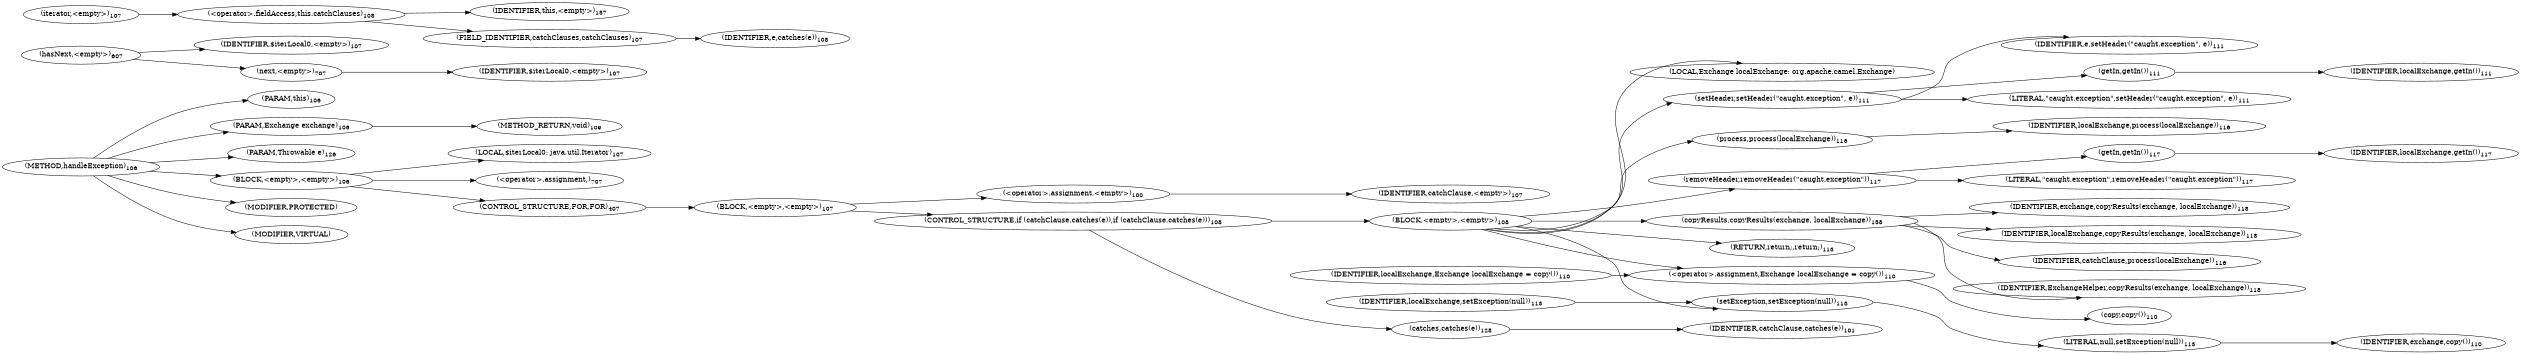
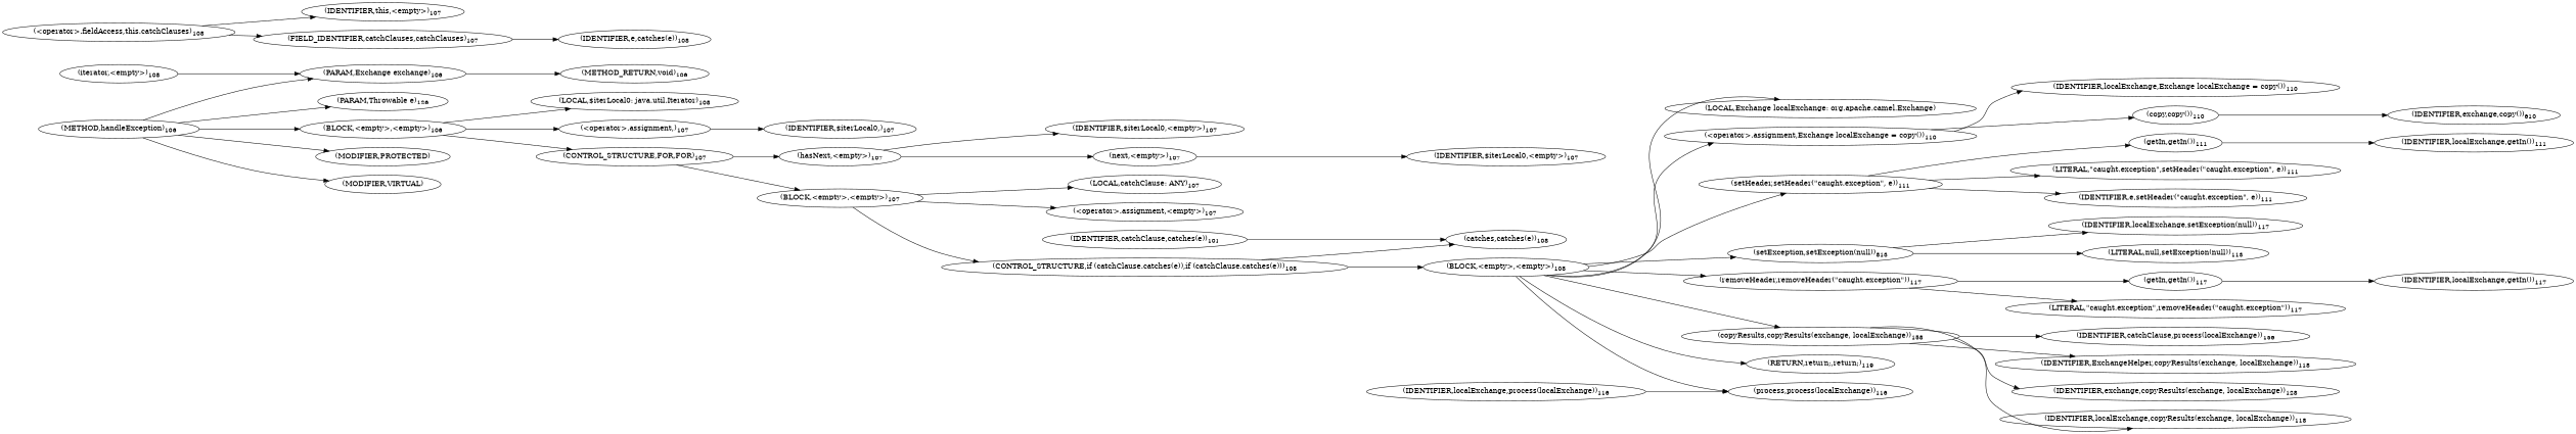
  digraph {
    rankdir=LR
    n1 [label=<(METHOD,handleException)<SUB>106</SUB>>]
-   n2 [label=<(PARAM,this)<SUB>106</SUB>>]
    n3 [label=<(PARAM,Exchange exchange)<SUB>106</SUB>>]
    n4 [label=<(PARAM,Throwable e)<SUB>126</SUB>>]
    n5 [label=<(BLOCK,&lt;empty&gt;,&lt;empty&gt;)<SUB>106</SUB>>]
    n6 [label=<(MODIFIER,PROTECTED)>]
    n7 [label=<(MODIFIER,VIRTUAL)>]
-   n8 [label=<(METHOD_RETURN,void)<SUB>109</SUB>>]
-   n9 [label=<(LOCAL,$iterLocal0: java.util.Iterator)<SUB>107</SUB>>]
-   n10 [label=<(&lt;operator&gt;.assignment,)<SUB>707</SUB>>]
-   n11 [label=<(CONTROL_STRUCTURE,FOR,FOR)<SUB>407</SUB>>]
-   n13 [label=<(hasNext,&lt;empty&gt;)<SUB>607</SUB>>]
+   n8 [label=<(METHOD_RETURN,void)<SUB>106</SUB>>]
+   n9 [label=<(LOCAL,$iterLocal0: java.util.Iterator)<SUB>108</SUB>>]
+   n10 [label=<(&lt;operator&gt;.assignment,)<SUB>107</SUB>>]
+   n11 [label=<(CONTROL_STRUCTURE,FOR,FOR)<SUB>107</SUB>>]
+   n12 [label=<(IDENTIFIER,$iterLocal0,)<SUB>107</SUB>>]
+   n13 [label=<(hasNext,&lt;empty&gt;)<SUB>107</SUB>>]
    n14 [label=<(BLOCK,&lt;empty&gt;,&lt;empty&gt;)<SUB>107</SUB>>]
-   n15 [label=<(iterator,&lt;empty&gt;)<SUB>107</SUB>>]
+   n15 [label=<(iterator,&lt;empty&gt;)<SUB>108</SUB>>]
    n16 [label=<(&lt;operator&gt;.fieldAccess,this.catchClauses)<SUB>108</SUB>>]
-   n17 [label=<(IDENTIFIER,this,&lt;empty&gt;)<SUB>157</SUB>>]
+   n17 [label=<(IDENTIFIER,this,&lt;empty&gt;)<SUB>107</SUB>>]
    n18 [label=<(FIELD_IDENTIFIER,catchClauses,catchClauses)<SUB>107</SUB>>]
    n19 [label=<(IDENTIFIER,e,catches(e))<SUB>108</SUB>>]
    n20 [label=<(IDENTIFIER,$iterLocal0,&lt;empty&gt;)<SUB>107</SUB>>]
-   n21 [label=<(next,&lt;empty&gt;)<SUB>707</SUB>>]
-   n23 [label=<(&lt;operator&gt;.assignment,&lt;empty&gt;)<SUB>100</SUB>>]
+   n21 [label=<(next,&lt;empty&gt;)<SUB>107</SUB>>]
+   n22 [label=<(LOCAL,catchClause: ANY)<SUB>107</SUB>>]
+   n23 [label=<(&lt;operator&gt;.assignment,&lt;empty&gt;)<SUB>107</SUB>>]
    n24 [label=<(CONTROL_STRUCTURE,if (catchClause.catches(e)),if (catchClause.catches(e)))<SUB>108</SUB>>]
-   n25 [label=<(IDENTIFIER,catchClause,&lt;empty&gt;)<SUB>107</SUB>>]
-   n26 [label=<(catches,catches(e))<SUB>128</SUB>>]
+   n26 [label=<(catches,catches(e))<SUB>108</SUB>>]
    n27 [label=<(BLOCK,&lt;empty&gt;,&lt;empty&gt;)<SUB>108</SUB>>]
    n28 [label=<(IDENTIFIER,$iterLocal0,&lt;empty&gt;)<SUB>107</SUB>>]
    n29 [label=<(IDENTIFIER,catchClause,catches(e))<SUB>101</SUB>>]
    n30 [label=<(LOCAL,Exchange localExchange: org.apache.camel.Exchange)>]
    n31 [label=<(&lt;operator&gt;.assignment,Exchange localExchange = copy())<SUB>110</SUB>>]
    n32 [label=<(setHeader,setHeader(&quot;caught.exception&quot;, e))<SUB>111</SUB>>]
-   n33 [label=<(setException,setException(null))<SUB>113</SUB>>]
+   n33 [label=<(setException,setException(null))<SUB>813</SUB>>]
    n34 [label=<(process,process(localExchange))<SUB>116</SUB>>]
    n35 [label=<(removeHeader,removeHeader(&quot;caught.exception&quot;))<SUB>117</SUB>>]
    n36 [label=<(copyResults,copyResults(exchange, localExchange))<SUB>158</SUB>>]
-   n37 [label=<(RETURN,return;,return;)<SUB>113</SUB>>]
+   n37 [label=<(RETURN,return;,return;)<SUB>119</SUB>>]
    n38 [label=<(IDENTIFIER,localExchange,Exchange localExchange = copy())<SUB>110</SUB>>]
    n39 [label=<(copy,copy())<SUB>110</SUB>>]
    n40 [label=<(getIn,getIn())<SUB>111</SUB>>]
    n41 [label=<(LITERAL,&quot;caught.exception&quot;,setHeader(&quot;caught.exception&quot;, e))<SUB>111</SUB>>]
    n42 [label=<(IDENTIFIER,e,setHeader(&quot;caught.exception&quot;, e))<SUB>111</SUB>>]
-   n43 [label=<(IDENTIFIER,localExchange,setException(null))<SUB>113</SUB>>]
+   n43 [label=<(IDENTIFIER,localExchange,setException(null))<SUB>117</SUB>>]
    n44 [label=<(LITERAL,null,setException(null))<SUB>113</SUB>>]
    n45 [label=<(IDENTIFIER,localExchange,process(localExchange))<SUB>116</SUB>>]
    n46 [label=<(getIn,getIn())<SUB>117</SUB>>]
    n47 [label=<(LITERAL,&quot;caught.exception&quot;,removeHeader(&quot;caught.exception&quot;))<SUB>117</SUB>>]
-   n48 [label=<(IDENTIFIER,catchClause,process(localExchange))<SUB>116</SUB>>]
+   n48 [label=<(IDENTIFIER,catchClause,process(localExchange))<SUB>156</SUB>>]
    n49 [label=<(IDENTIFIER,ExchangeHelper,copyResults(exchange, localExchange))<SUB>118</SUB>>]
-   n50 [label=<(IDENTIFIER,exchange,copyResults(exchange, localExchange))<SUB>118</SUB>>]
+   n50 [label=<(IDENTIFIER,exchange,copyResults(exchange, localExchange))<SUB>128</SUB>>]
    n51 [label=<(IDENTIFIER,localExchange,copyResults(exchange, localExchange))<SUB>118</SUB>>]
-   n52 [label=<(IDENTIFIER,exchange,copy())<SUB>110</SUB>>]
+   n52 [label=<(IDENTIFIER,exchange,copy())<SUB>610</SUB>>]
    n53 [label=<(IDENTIFIER,localExchange,getIn())<SUB>111</SUB>>]
    n54 [label=<(IDENTIFIER,localExchange,getIn())<SUB>117</SUB>>]
-   n1 -> n2
    n1 -> n3
    n1 -> n4
    n1 -> n5
    n1 -> n6
    n1 -> n7
    n3 -> n8
    n5 -> n9
    n5 -> n10
    n5 -> n11
+   n10 -> n12
+   n11 -> n13
    n11 -> n14
    n13 -> n20
    n13 -> n21
+   n14 -> n22
    n14 -> n23
    n14 -> n24
-   n15 -> n16
+   n15 -> n3
    n16 -> n17
    n16 -> n18
    n18 -> n19
    n21 -> n28
-   n23 -> n25
    n24 -> n26
    n24 -> n27
-   n26 -> n29
+   n29 -> n26
    n27 -> n30
    n27 -> n31
    n27 -> n32
    n27 -> n33
    n27 -> n34
    n27 -> n35
    n27 -> n36
    n27 -> n37
-   n38 -> n31
+   n31 -> n38
    n31 -> n39
    n32 -> n40
    n32 -> n41
    n32 -> n42
-   n43 -> n33
+   n33 -> n43
    n33 -> n44
-   n34 -> n45
+   n45 -> n34
    n35 -> n46
    n35 -> n47
    n36 -> n48
    n36 -> n49
    n36 -> n50
    n36 -> n51
-   n44 -> n52
+   n39 -> n52
    n40 -> n53
    n46 -> n54
  }
